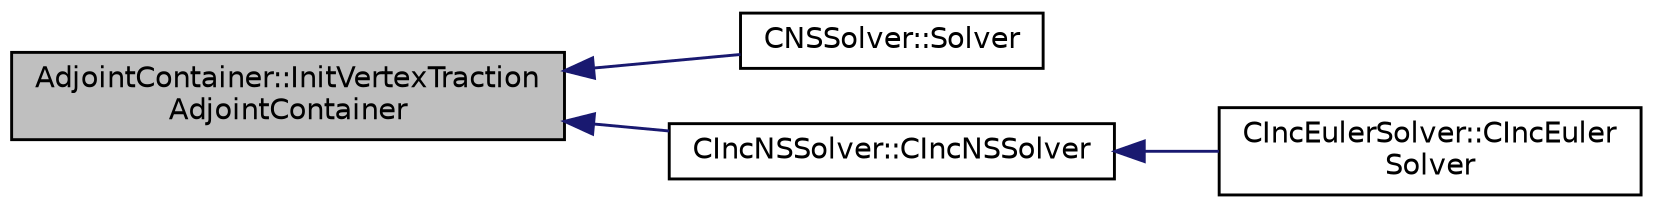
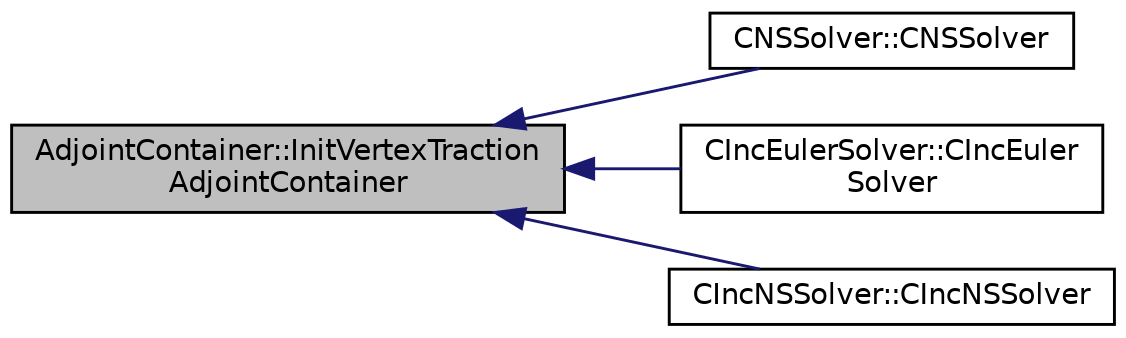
  digraph {
    rankdir=LR
    node [color=black fillcolor=white fontname=Helvetica fontsize=10 shape=record style=filled]
    edge [color=midnightblue dir=back fontname=Helvetica fontsize=10 labelfontname=Helvetica labelfontsize=10 style=solid]
    n1 [fillcolor=grey75 fontcolor=black height=0.2 label="AdjointContainer::InitVertexTraction\lAdjointContainer" width=0.4]
-   n2 [height=0.2 label="CNSSolver::Solver" width=0.4]
+   n2 [height=0.2 label="CNSSolver::CNSSolver" width=0.4]
    n3 [height=0.2 label="CIncEulerSolver::CIncEuler\lSolver" width=0.4]
    n4 [height=0.2 label="CIncNSSolver::CIncNSSolver" width=0.4]
    n1 -> n2
-   n4 -> n3
+   n1 -> n3
    n1 -> n4
  }
